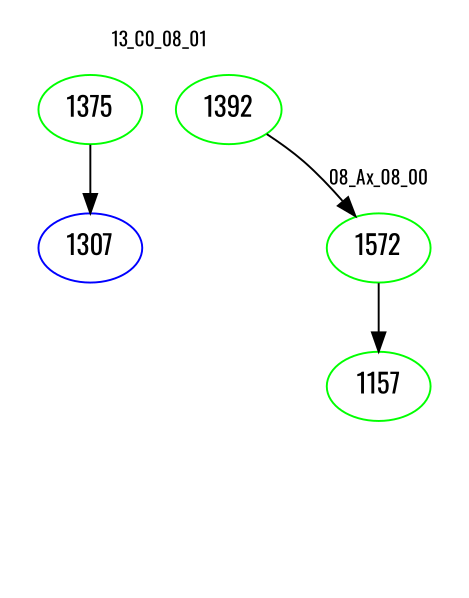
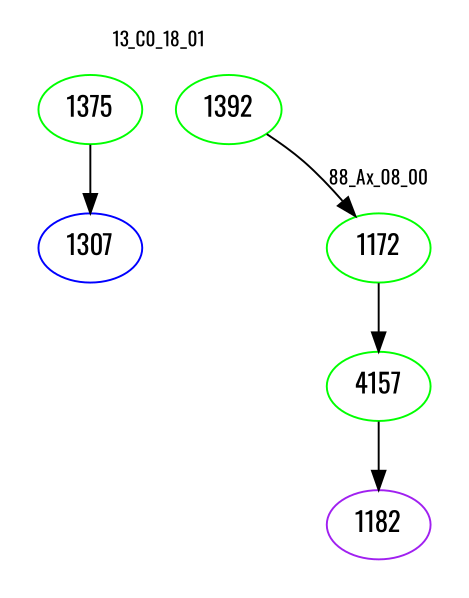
  digraph {
    fontname=Oswald
    node [color=green fontname=Oswald]
    edge [color=black fontname=Oswald]
-   n1 [label=1572]
-   n2 [label=1157]
+   n1 [label=1172]
+   n2 [label=4157]
+   n3 [color=purple label=1182]
    n4 [label=1392]
    n5 [label=1375]
    n6 [color=blue label=1307]
    subgraph cluster_1 {
      color=white
      fontsize=10
-     label="08_Ax_08_00"
+     label="88_Ax_08_00"
      n1
      n2
+     n3
    }
    subgraph cluster_2 {
      color=white
      fontsize=10
-     label="13_C0_08_01"
+     label="13_C0_18_01"
      n4
      n5
      n6
    }
    n1 -> n2
+   n2 -> n3
    n4 -> n1
    n5 -> n6
  }
